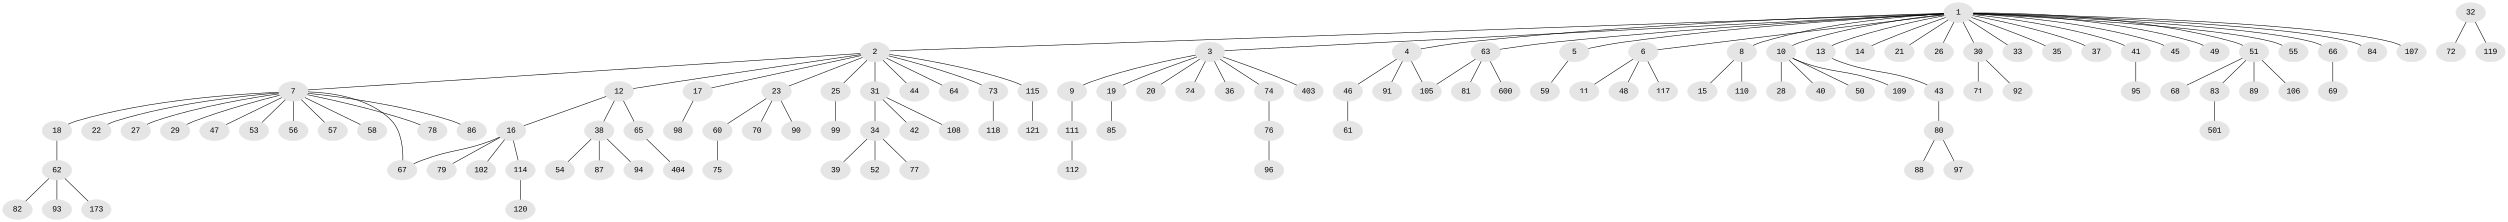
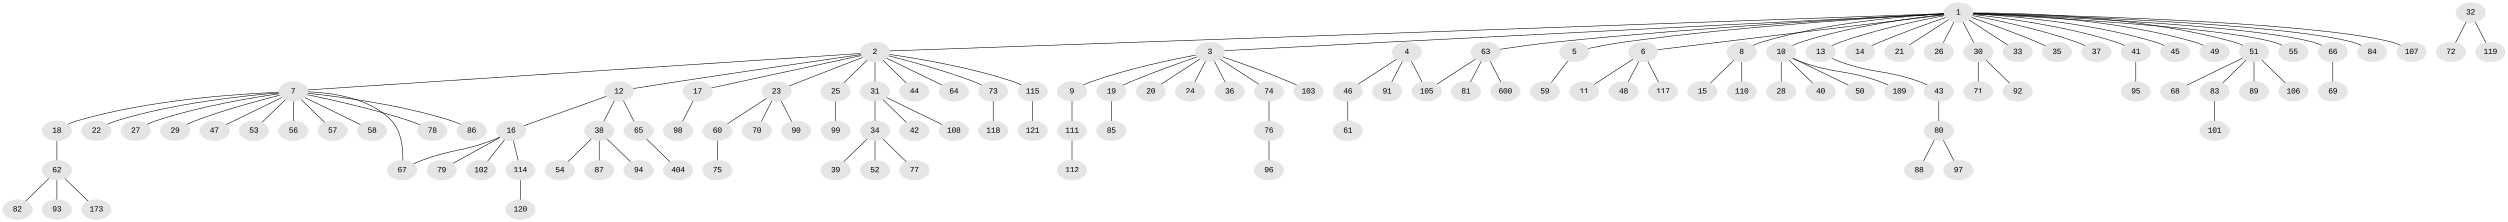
  graph {
    fontname="Liberation Mono"
    node [color=gray90 fontname="Liberation Mono" style=filled]
    edge [fontname="Liberation Mono"]
    1
    2
    3
    4
    5
    6
    8
    10
    13
    14
    21
    26
    30
    33
    35
    37
    41
    45
    49
    51
    55
    63
    66
    84
    107
    7
    12
    17
    23
    25
    31
    44
    64
    73
    115
    9
    19
    20
    24
    36
    74
-   103 [label=403]
+   103
    46
    91
    105
    59
    11
    48
    117
    15
    110
    28
    40
    50
    109
    43
    71
    92
    95
    68
    83
    89
    106
    81
    n65 [label=600]
    69
    18
    22
    27
    29
    47
    53
    56
    57
    58
    67
    78
    86
    16
    38
    65
    98
    60
    70
    90
    99
    34
    42
    108
    118
    121
    111
    85
    32
    72
    119
    76
    61
    62
    112
    79
    102
    114
    54
    87
    94
    n107 [label=404]
    80
    120
    82
    93
    n112 [label=173]
    75
    39
    52
    77
    88
    97
-   101 [label=501]
+   101
    96
    1 -- 2
    1 -- 3
-   1 -- 4
    1 -- 5
    1 -- 6
    1 -- 8
    1 -- 10
    1 -- 13
    1 -- 14
    1 -- 21
    1 -- 26
    1 -- 30
    1 -- 33
    1 -- 35
    1 -- 37
    1 -- 41
    1 -- 45
    1 -- 49
    1 -- 51
    1 -- 55
    1 -- 63
    1 -- 66
    1 -- 84
    1 -- 107
    2 -- 7
    2 -- 12
    2 -- 17
    2 -- 23
    2 -- 25
    2 -- 31
    2 -- 44
    2 -- 64
    2 -- 73
    2 -- 115
    3 -- 9
    3 -- 19
    3 -- 20
    3 -- 24
    3 -- 36
    3 -- 74
    3 -- 103
    4 -- 46
    4 -- 91
    4 -- 105
    5 -- 59
    6 -- 11
    6 -- 48
    6 -- 117
    8 -- 15
    8 -- 110
    10 -- 28
    10 -- 40
    10 -- 50
    10 -- 109
    13 -- 43
    30 -- 71
    30 -- 92
    41 -- 95
    51 -- 68
    51 -- 83
    51 -- 89
    51 -- 106
    63 -- 105
    63 -- 81
    63 -- n65
    66 -- 69
    7 -- 18
    7 -- 22
    7 -- 27
    7 -- 29
    7 -- 47
    7 -- 53
    7 -- 56
    7 -- 57
    7 -- 58
    7 -- 67
    7 -- 78
    7 -- 86
    12 -- 16
    12 -- 38
    12 -- 65
    17 -- 98
    23 -- 60
    23 -- 70
    23 -- 90
    25 -- 99
    31 -- 34
    31 -- 42
    31 -- 108
    73 -- 118
    115 -- 121
    9 -- 111
    19 -- 85
    74 -- 76
    46 -- 61
    43 -- 80
    83 -- 101
    18 -- 62
    16 -- 67
    16 -- 79
    16 -- 102
    16 -- 114
    38 -- 54
    38 -- 87
    38 -- 94
    65 -- n107
    60 -- 75
    34 -- 39
    34 -- 52
    34 -- 77
    111 -- 112
    32 -- 72
    32 -- 119
    76 -- 96
    62 -- 82
    62 -- 93
    62 -- n112
    114 -- 120
    80 -- 88
    80 -- 97
  }
